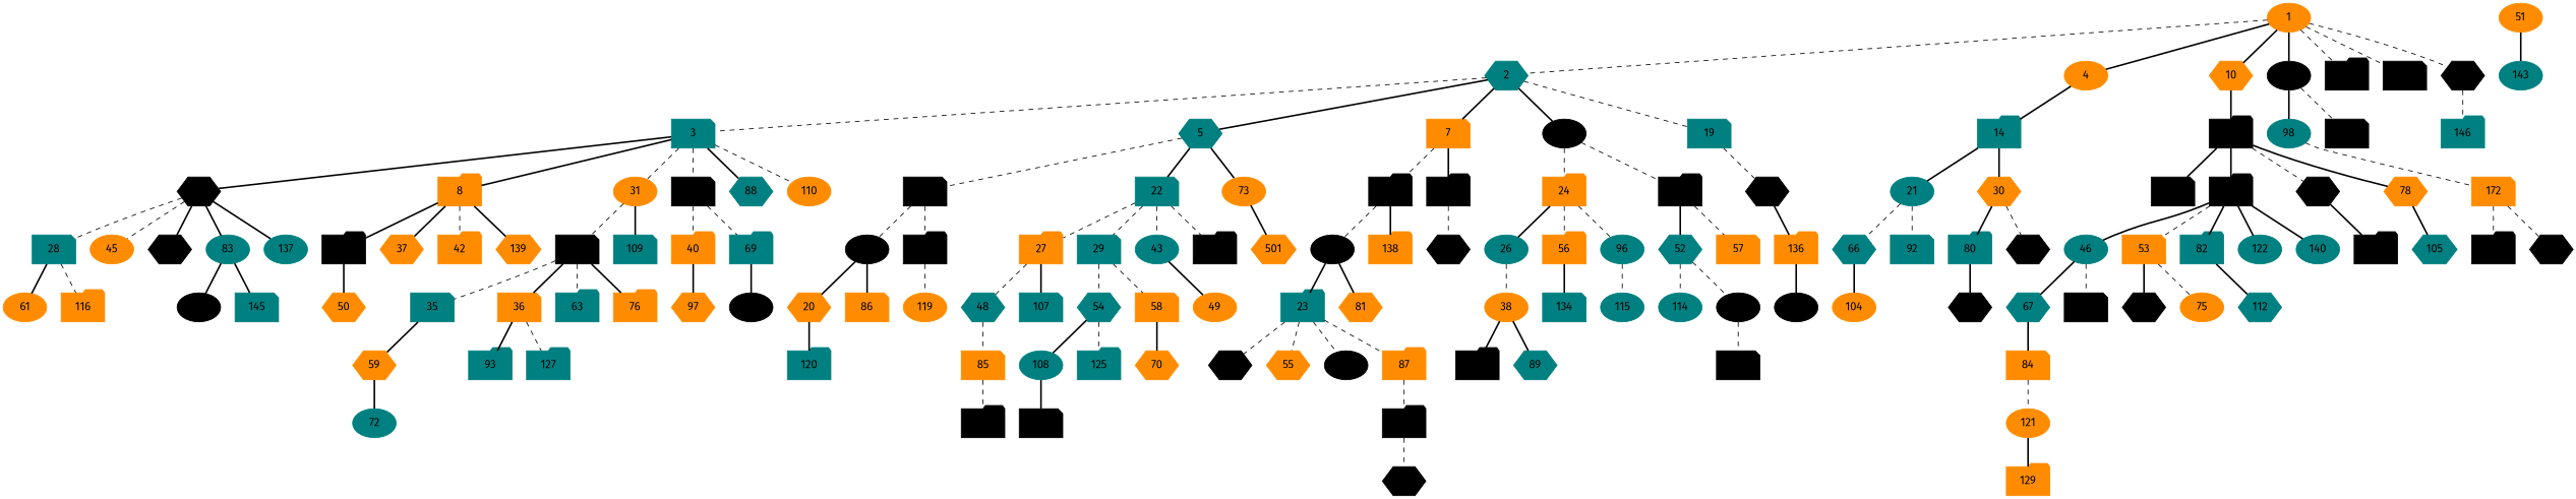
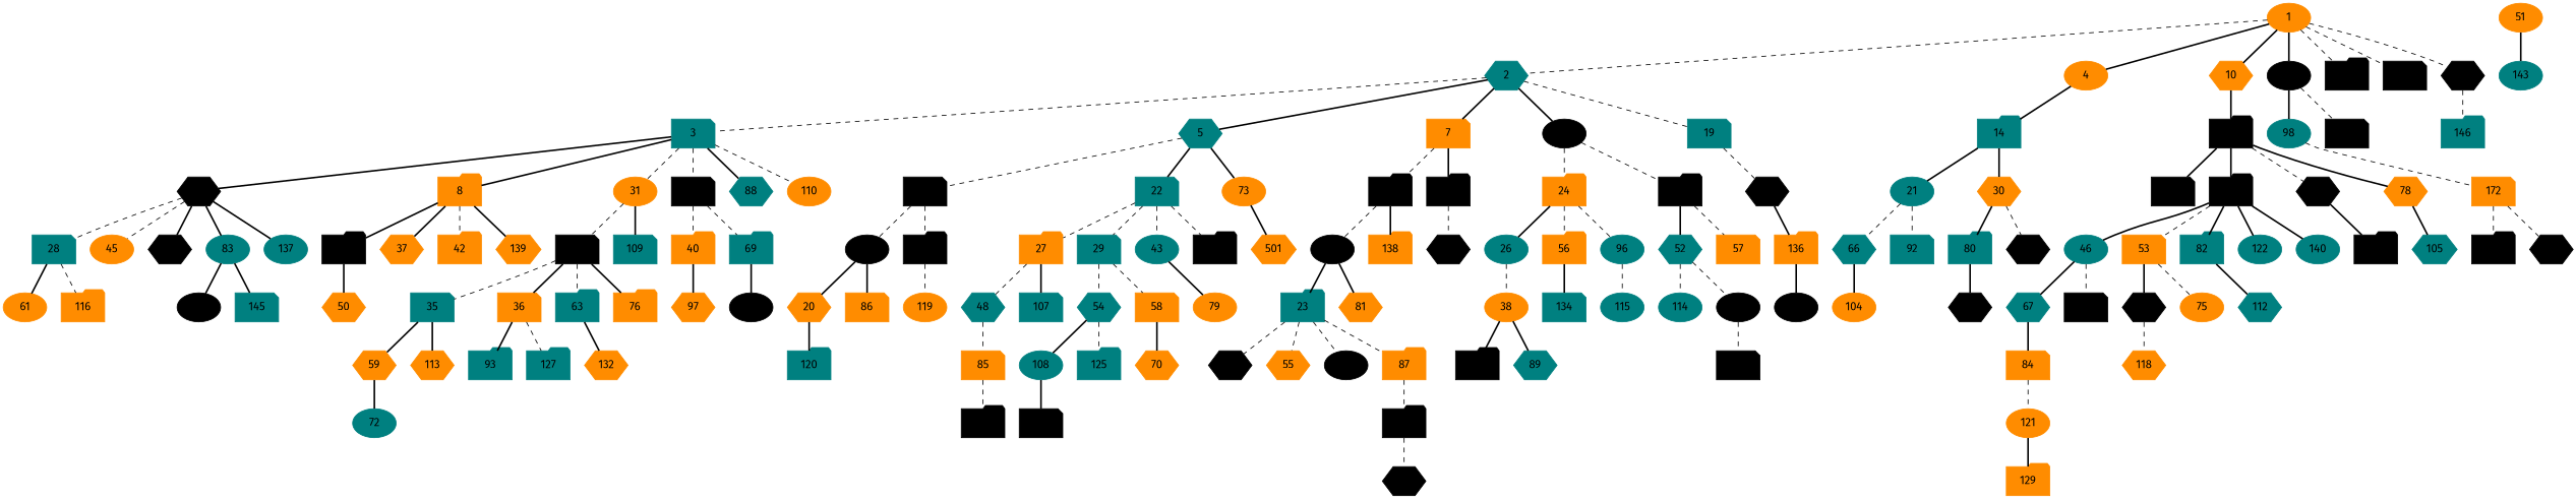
  graph {
    fontname="Fira Sans"
    node [color=darkorange fontname="Fira Sans" shape=hexagon style=filled]
    edge [fontname="Fira Sans" style=bold]
    1 [shape=ellipse]
    2 [color=teal]
    4 [shape=ellipse]
    10
    60 [color=black shape=ellipse]
    77 [color=black shape=folder]
    95 [color=black shape=note]
    99 [color=black]
    3 [color=teal shape=note]
    5 [color=teal]
    7 [shape=note]
    17 [color=black shape=ellipse]
    19 [color=teal shape=note]
    14 [color=teal shape=folder]
    13 [color=black shape=folder]
    98 [color=teal shape=ellipse]
    100 [color=black shape=note]
    146 [color=teal shape=folder]
    6 [color=black]
    8 [shape=folder]
    31 [shape=ellipse]
    33 [color=black shape=note]
    88 [color=teal]
    110 [shape=ellipse]
    12 [color=black shape=note]
    22 [color=teal shape=note]
    73 [shape=ellipse]
    9 [color=black shape=folder]
    16 [color=black shape=folder]
    24 [shape=folder]
    44 [color=black shape=folder]
    41 [color=black]
    28 [color=teal shape=note]
    45 [shape=ellipse]
    71 [color=black]
    83 [color=teal shape=ellipse]
    137 [color=teal shape=ellipse]
    34 [color=black shape=folder]
    37
    42 [shape=folder]
    139
    32 [color=black shape=note]
    109 [color=teal shape=note]
    40 [shape=folder]
    69 [color=teal shape=folder]
    21 [color=teal shape=ellipse]
    30
    15 [color=black shape=ellipse]
    106 [color=black shape=folder]
    27 [shape=folder]
    29 [color=teal shape=note]
    43 [color=teal shape=ellipse]
    126 [color=black shape=folder]
    n54 [label=501]
    61 [shape=ellipse]
    116 [shape=folder]
    142 [color=black shape=ellipse]
    145 [color=teal shape=note]
    11 [color=black shape=ellipse]
    138 [shape=folder]
    25 [color=black]
    50
    23 [color=teal shape=folder]
    81
    18 [color=black shape=note]
    39 [color=black shape=folder]
    62 [color=black]
    78
    47 [color=black]
    55
    64 [color=black shape=ellipse]
    87 [shape=folder]
    20
    86 [shape=note]
    119 [shape=ellipse]
    46 [color=teal shape=ellipse]
    53 [shape=note]
    82 [color=teal shape=folder]
    122 [color=teal shape=ellipse]
    140 [color=teal shape=ellipse]
    65 [color=black shape=folder]
    105 [color=teal]
    66 [color=teal]
    92 [color=teal shape=note]
    80 [color=teal shape=folder]
    111 [color=black]
    120 [color=teal shape=folder]
    26 [color=teal shape=ellipse]
    56 [shape=folder]
    96 [color=teal shape=ellipse]
    52 [color=teal]
    57 [shape=note]
    136 [shape=folder]
    104 [shape=ellipse]
    48 [color=teal]
    107 [color=teal shape=note]
    54 [color=teal]
    58 [shape=note]
-   49 [shape=ellipse]
+   49 [shape=ellipse label=79]
    90 [color=black shape=folder]
    38 [shape=ellipse]
    134 [color=teal shape=note]
    115 [color=teal shape=ellipse]
    74 [color=black shape=folder]
    89 [color=teal]
    85 [shape=note]
    108 [color=teal shape=ellipse]
    125 [color=teal shape=folder]
    70
    117 [color=black]
    35 [color=teal shape=note]
    36 [shape=note]
    63 [color=teal shape=folder]
    76 [shape=folder]
    59
+   113
    93 [color=teal shape=folder]
    127 [color=teal shape=folder]
+   132
    97
    94 [color=black shape=ellipse]
    72 [color=teal shape=ellipse]
    51 [shape=ellipse]
    143 [color=teal shape=ellipse]
    67 [color=teal]
    124 [color=black shape=note]
    68 [color=black]
    75 [shape=ellipse]
    112 [color=teal]
    141 [color=black shape=ellipse]
    114 [color=teal shape=ellipse]
    130 [color=black shape=ellipse]
    84 [shape=note]
    128 [color=black shape=folder]
    144 [color=black shape=note]
+   118
    131 [color=black shape=note]
    n138 [label=172 shape=note]
    121 [shape=ellipse]
    91 [color=black]
    103 [color=black shape=folder]
    133 [color=black]
    129 [shape=folder]
    1 -- 2 [style=dashed]
    1 -- 4
    1 -- 10
    1 -- 60
    1 -- 77 [style=dashed]
    1 -- 95 [style=dashed]
    1 -- 99 [style=dashed]
    2 -- 3 [style=dashed]
    2 -- 5
    2 -- 7
    2 -- 17
    2 -- 19 [style=dashed]
    4 -- 14
    10 -- 13
    60 -- 98
    60 -- 100 [style=dashed]
    99 -- 146 [style=dashed]
    3 -- 6
    3 -- 8
    3 -- 31 [style=dashed]
    3 -- 33 [style=dashed]
    3 -- 88
    3 -- 110 [style=dashed]
    5 -- 12 [style=dashed]
    5 -- 22
    5 -- 73
    7 -- 9 [style=dashed]
    7 -- 16
    17 -- 24 [style=dashed]
    17 -- 44 [style=dashed]
    19 -- 41 [style=dashed]
    14 -- 21
    14 -- 30
    13 -- 18
    13 -- 39
    13 -- 62 [style=dashed]
    13 -- 78
    98 -- n138 [style=dashed]
    6 -- 28 [style=dashed]
    6 -- 45 [style=dashed]
    6 -- 71
    6 -- 83
    6 -- 137
    8 -- 34
    8 -- 37
    8 -- 42 [style=dashed]
    8 -- 139
    31 -- 32 [style=dashed]
    31 -- 109
    33 -- 40 [style=dashed]
    33 -- 69 [style=dashed]
    12 -- 15 [style=dashed]
    12 -- 106 [style=dashed]
    22 -- 27 [style=dashed]
    22 -- 29 [style=dashed]
    22 -- 43 [style=dashed]
    22 -- 126 [style=dashed]
    73 -- n54
    9 -- 11 [style=dashed]
    9 -- 138
    16 -- 25 [style=dashed]
    24 -- 26
    24 -- 56 [style=dashed]
    24 -- 96 [style=dashed]
    44 -- 52
    44 -- 57 [style=dashed]
    41 -- 136
    28 -- 61
    28 -- 116 [style=dashed]
    83 -- 142
    83 -- 145
    34 -- 50
    32 -- 35 [style=dashed]
    32 -- 36
    32 -- 63 [style=dashed]
    32 -- 76
    40 -- 97
    69 -- 94
    21 -- 66 [style=dashed]
    21 -- 92 [style=dashed]
    30 -- 80
    30 -- 111 [style=dashed]
    15 -- 20
    15 -- 86
    106 -- 119 [style=dashed]
    27 -- 48 [style=dashed]
    27 -- 107
    29 -- 54 [style=dashed]
    29 -- 58 [style=dashed]
    43 -- 49
    11 -- 23
    11 -- 81
    23 -- 47 [style=dashed]
    23 -- 55 [style=dashed]
    23 -- 64 [style=dashed]
    23 -- 87 [style=dashed]
    39 -- 46
    39 -- 53 [style=dashed]
    39 -- 82
    39 -- 122
    39 -- 140
    62 -- 65
    78 -- 105
    87 -- 90 [style=dashed]
    20 -- 120
    46 -- 67
    46 -- 124 [style=dashed]
    53 -- 68
    53 -- 75 [style=dashed]
    82 -- 112
    66 -- 104
    80 -- 117
    26 -- 38 [style=dashed]
    56 -- 134
    96 -- 115 [style=dashed]
    52 -- 114 [style=dashed]
    52 -- 130 [style=dashed]
    136 -- 141
    48 -- 85 [style=dashed]
    54 -- 108
    54 -- 125 [style=dashed]
    58 -- 70
    90 -- 91 [style=dashed]
    38 -- 74
    38 -- 89
    85 -- 128 [style=dashed]
    108 -- 131
    35 -- 59
+   35 -- 113
    36 -- 93
    36 -- 127 [style=dashed]
+   63 -- 132
    59 -- 72
    51 -- 143
    67 -- 84
+   68 -- 118 [style=dashed]
    130 -- 144 [style=dashed]
    84 -- 121 [style=dashed]
    n138 -- 103 [style=dashed]
    n138 -- 133 [style=dashed]
    121 -- 129
  }
